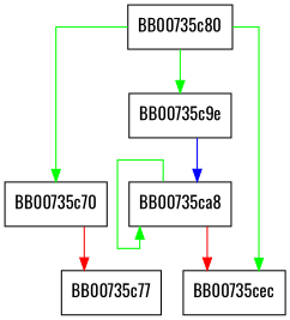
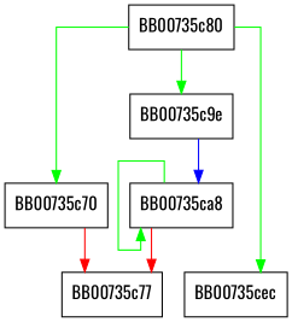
  digraph {
    fontname=Oswald
    splines=ortho
    node [fontname=Oswald shape=box]
    edge [color=green fontname=Oswald]
    BB00735c70
    BB00735c77
    BB00735c80
    BB00735cec
    BB00735c9e
    BB00735ca8
    BB00735c70 -> BB00735c77 [color=red]
    BB00735c80 -> BB00735c70
    BB00735c80 -> BB00735cec
    BB00735c80 -> BB00735c9e
    BB00735c9e -> BB00735ca8 [color=blue]
-   BB00735ca8 -> BB00735cec [color=red]
+   BB00735ca8 -> BB00735c77 [color=red]
    BB00735ca8 -> BB00735ca8
  }
